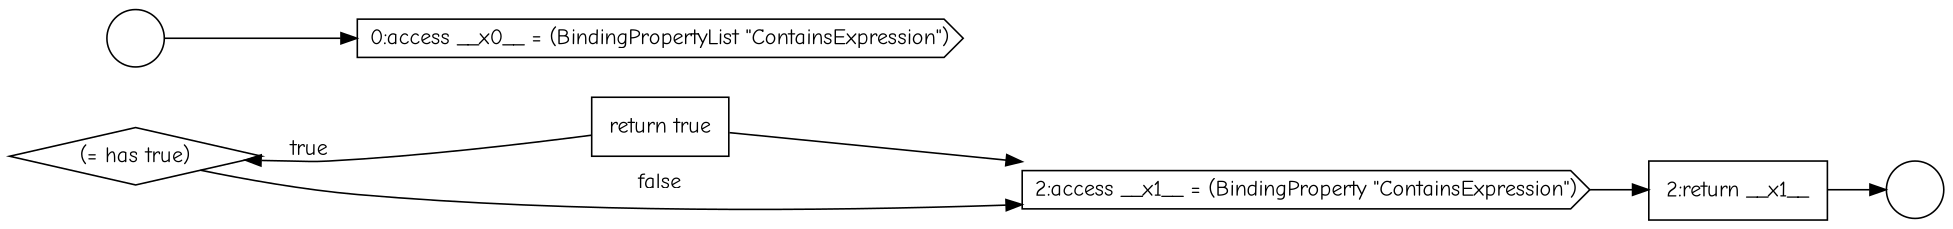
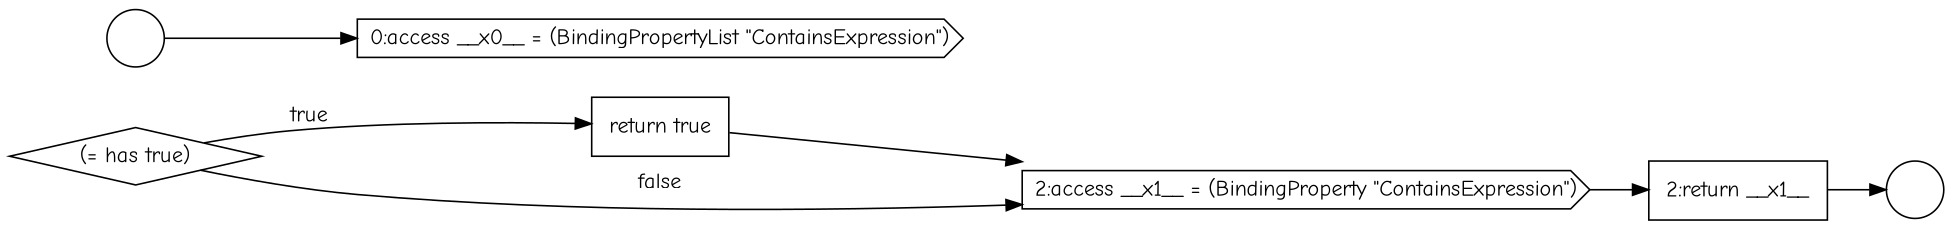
  digraph {
    fontname="Comic Neue"
    rankdir=LR
    node [color=black fillcolor=white fontname="Comic Neue" shape=none style=filled]
    edge [color=black fontname="Comic Neue"]
    n1 [label=<<font color="black">(= has true)</font>> shape=diamond]
    n2 [label=<<font color="black">     <table border="0" cellborder="1" cellspacing="0" cellpadding="10">       <tr><td align="left">return true</td></tr>     </table>   </font>> margin=0]
    n3 [label=<<font color="black">2:access __x1__ = (BindingProperty &quot;ContainsExpression&quot;)</font>> shape=cds]
    n4 [label=<<font color="black">     <table border="0" cellborder="1" cellspacing="0" cellpadding="10">       <tr><td align="left">2:return __x1__</td></tr>     </table>   </font>> margin=0]
    n5 [label=<<font color="black">0:access __x0__ = (BindingPropertyList &quot;ContainsExpression&quot;)</font>> shape=cds]
    n6 [label=" " shape=circle]
    n7 [label=" " shape=circle]
-   n2 -> n1 [label=<<font color="black">true</font>>]
+   n1 -> n2 [label=<<font color="black">true</font>>]
    n1 -> n3 [label=<<font color="black">false</font>>]
    n2 -> n3
    n3 -> n4
    n4 -> n6
    n7 -> n5
  }
